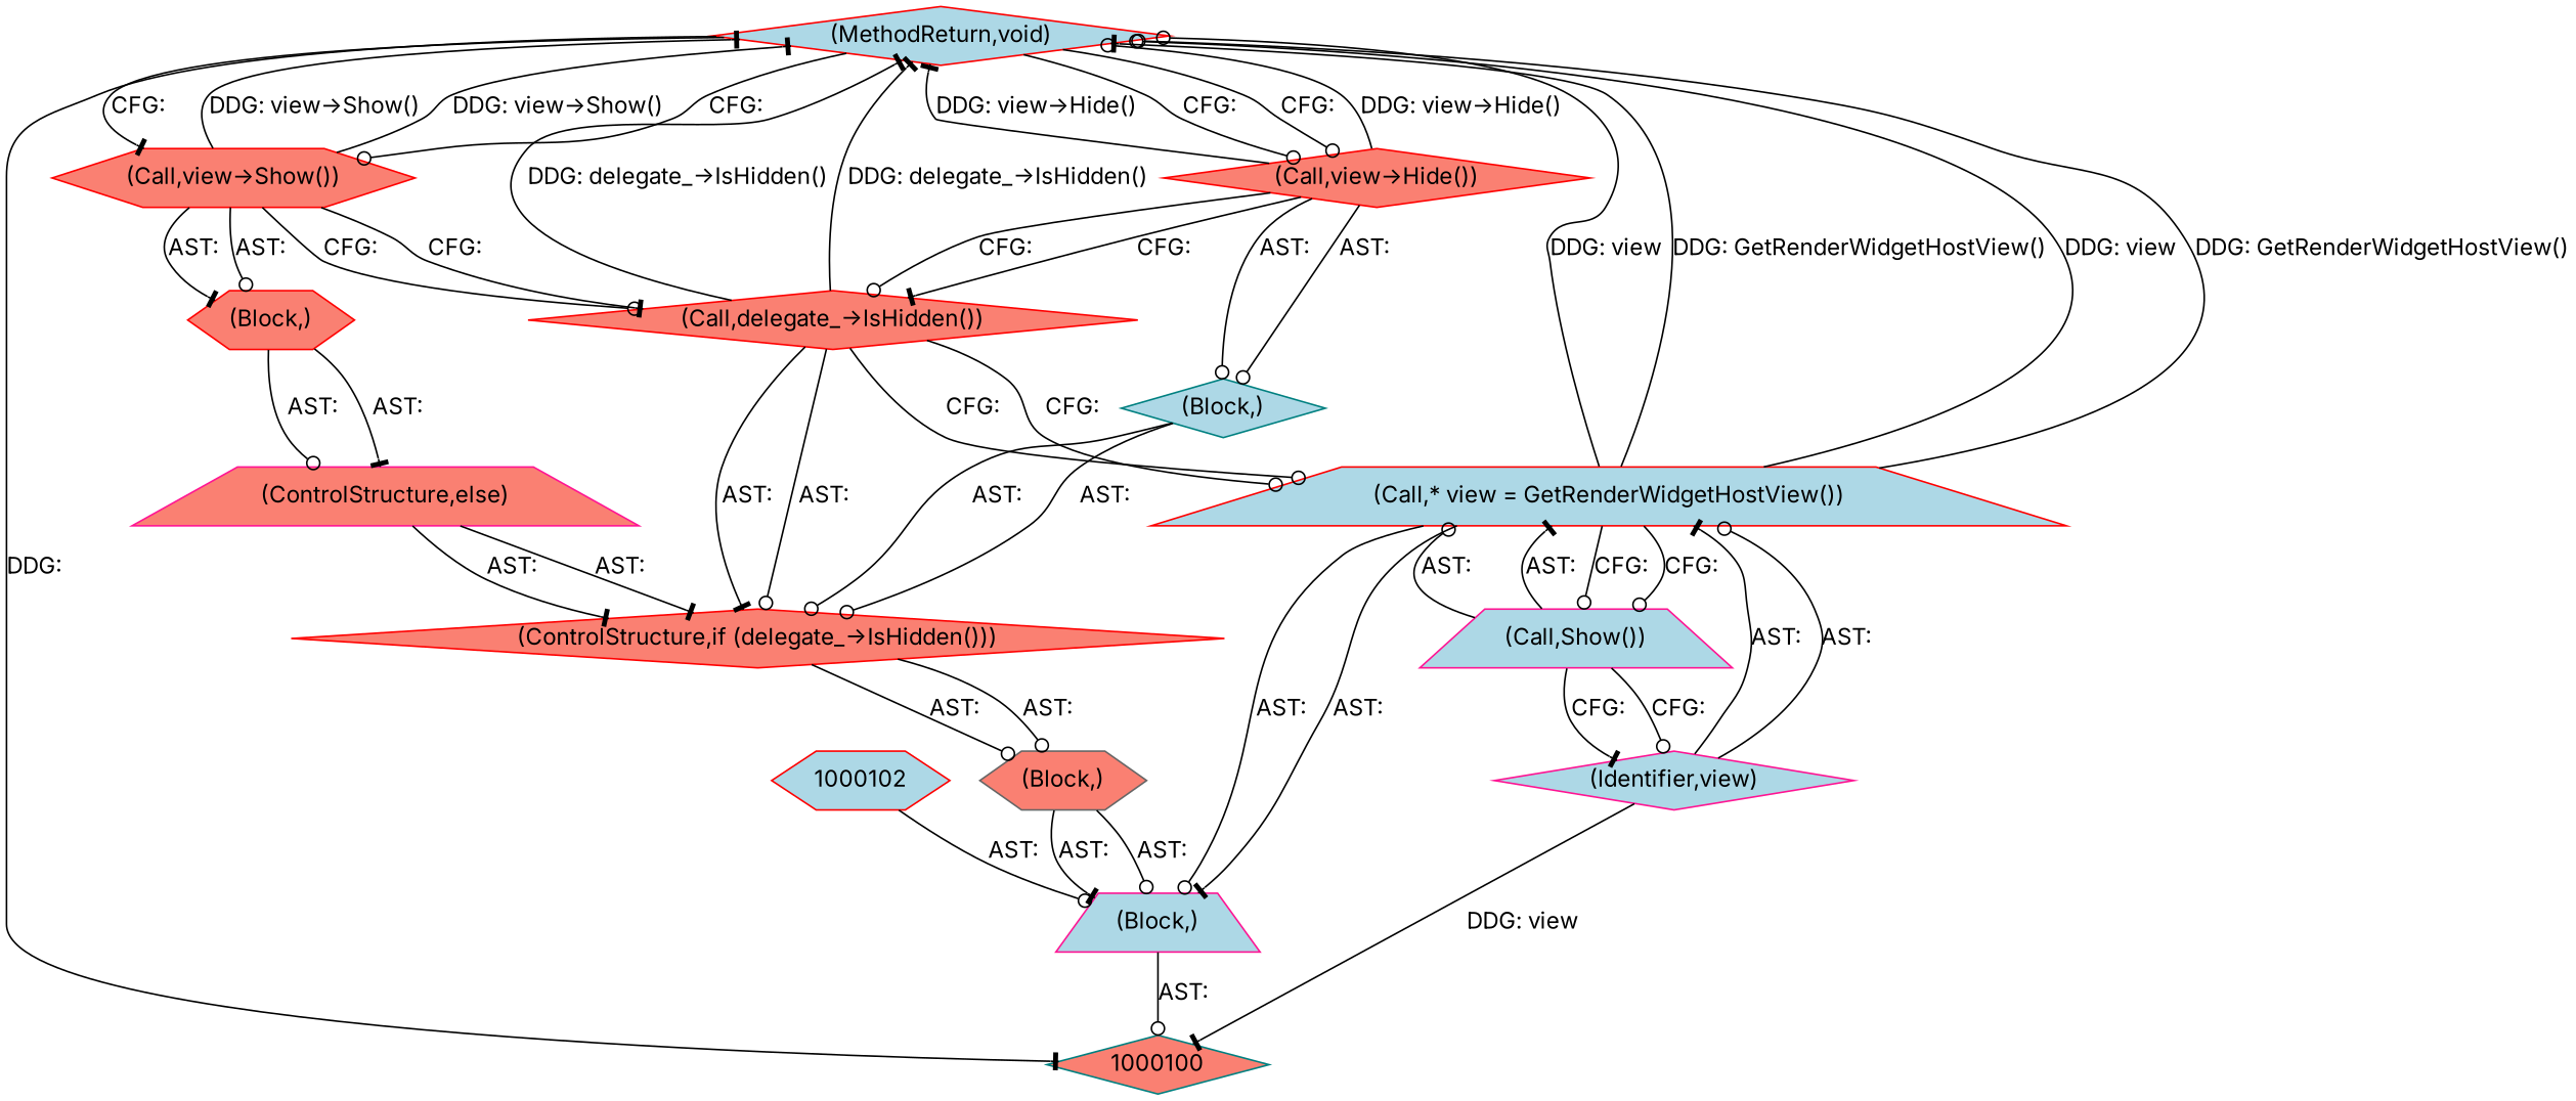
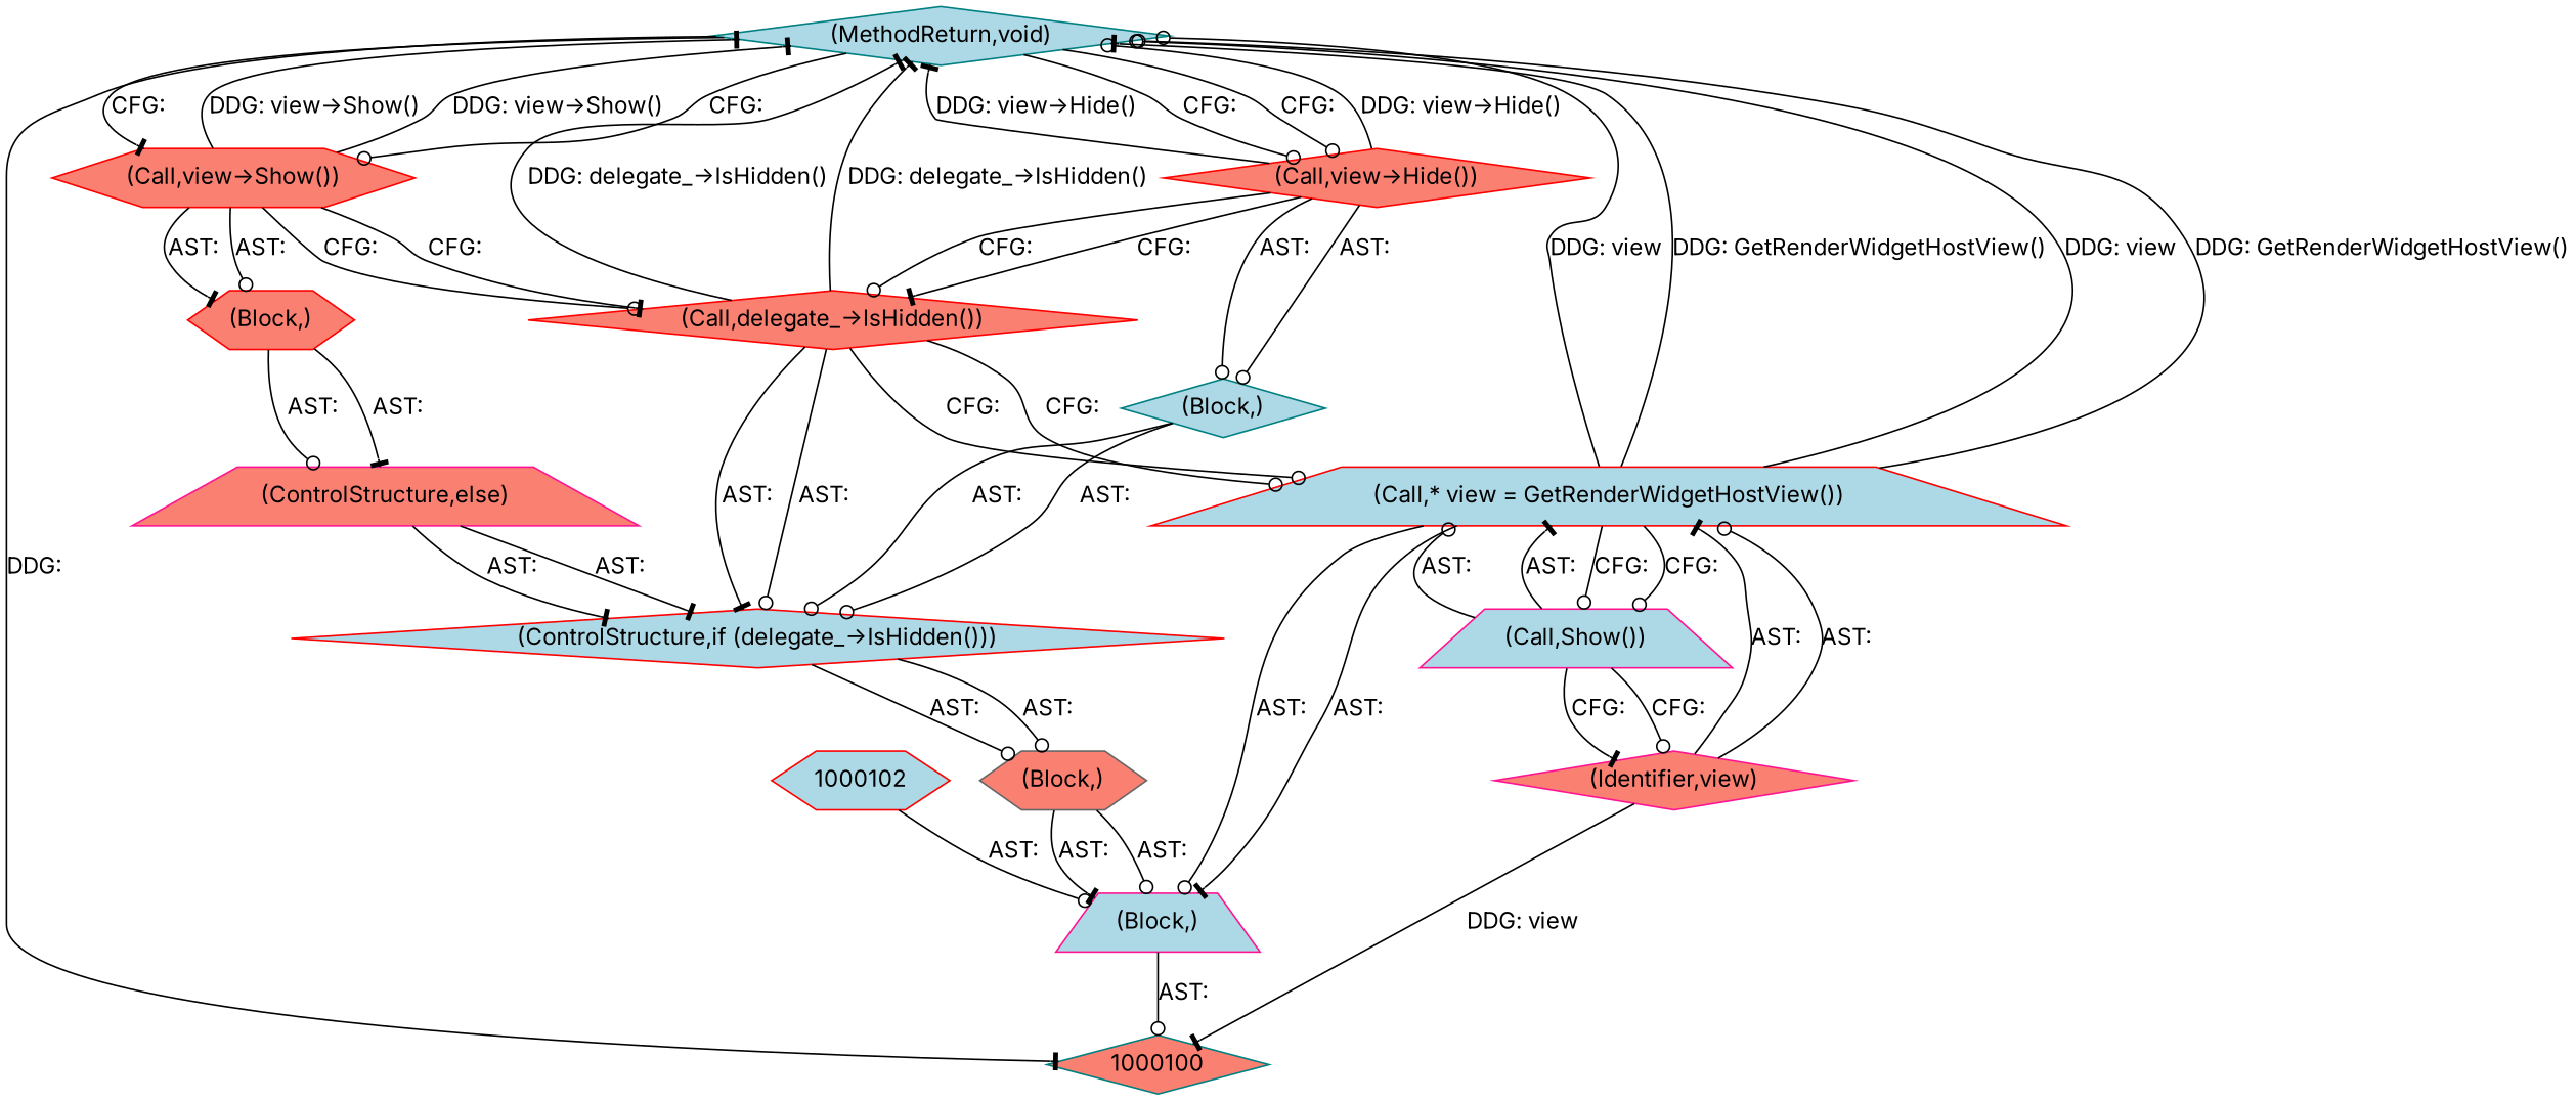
  digraph {
    fontname=Inter
    node [color=red fillcolor=lightblue fontname=Inter shape=diamond style=filled]
    edge [arrowhead=odot fontname=Inter]
-   n1 [label="(MethodReturn,void)"]
+   n1 [color=teal label="(MethodReturn,void)"]
    n2 [fillcolor=salmon label="(Call,view->Hide())"]
    n3 [fillcolor=salmon label="(Call,view->Show())" shape=hexagon]
    1000100 [color=teal fillcolor=salmon]
    n5 [color=teal label="(Block,)"]
    n6 [fillcolor=salmon label="(Call,delegate_->IsHidden())"]
    n7 [fillcolor=salmon label="(Block,)" shape=hexagon]
    n8 [color=deeppink label="(Block,)" shape=trapezium]
    n9 [label="(Call,* view = GetRenderWidgetHostView())" shape=trapezium]
    n10 [color=deeppink label="(Call,Show())" shape=trapezium]
-   n11 [color=deeppink label="(Identifier,view)"]
+   n11 [color=deeppink fillcolor=salmon label="(Identifier,view)"]
    n12 [color=gray40 fillcolor=salmon label="(Block,)" shape=hexagon]
-   n13 [fillcolor=salmon label="(ControlStructure,if (delegate_->IsHidden()))"]
+   n13 [label="(ControlStructure,if (delegate_->IsHidden()))"]
    n14 [color=deeppink fillcolor=salmon label="(ControlStructure,else)" shape=trapezium]
    1000102 [shape=hexagon]
    n1 -> n2 [label="CFG: "]
    n1 -> n2 [label="CFG: "]
    n1 -> n3 [label="CFG: "]
    n1 -> n3 [arrowhead=tee label="CFG: "]
    n1 -> 1000100 [arrowhead=tee label="DDG: "]
    n2 -> n1 [label="DDG: view->Hide()"]
    n2 -> n1 [arrowhead=tee label="DDG: view->Hide()"]
    n2 -> n5 [label="AST: "]
    n2 -> n5 [label="AST: "]
    n2 -> n6 [arrowhead=tee label="CFG: "]
    n2 -> n6 [label="CFG: "]
    n3 -> n1 [arrowhead=tee label="DDG: view->Show()"]
    n3 -> n1 [arrowhead=tee label="DDG: view->Show()"]
    n3 -> n6 [arrowhead=tee label="CFG: "]
    n3 -> n6 [label="CFG: "]
    n3 -> n7 [label="AST: "]
    n3 -> n7 [arrowhead=tee label="AST: "]
    n5 -> n13 [label="AST: "]
    n5 -> n13 [label="AST: "]
    n6 -> n1 [arrowhead=tee label="DDG: delegate_->IsHidden()"]
    n6 -> n1 [arrowhead=tee label="DDG: delegate_->IsHidden()"]
    n6 -> n9 [label="CFG: "]
    n6 -> n9 [label="CFG: "]
    n6 -> n13 [label="AST: "]
    n6 -> n13 [arrowhead=tee label="AST: "]
    n7 -> n14 [label="AST: "]
    n7 -> n14 [arrowhead=tee label="AST: "]
    n8 -> 1000100 [label="AST: "]
    n9 -> n1 [label="DDG: view"]
    n9 -> n1 [arrowhead=tee label="DDG: GetRenderWidgetHostView()"]
    n9 -> n1 [label="DDG: view"]
    n9 -> n1 [label="DDG: GetRenderWidgetHostView()"]
    n9 -> n8 [label="AST: "]
    n9 -> n8 [arrowhead=tee label="AST: "]
    n9 -> n10 [label="CFG: "]
    n9 -> n10 [label="CFG: "]
    n10 -> n9 [label="AST: "]
    n10 -> n9 [arrowhead=tee label="AST: "]
    n10 -> n11 [label="CFG: "]
    n10 -> n11 [arrowhead=tee label="CFG: "]
    n11 -> 1000100 [arrowhead=tee label="DDG: view"]
    n11 -> n9 [arrowhead=tee label="AST: "]
    n11 -> n9 [label="AST: "]
    n12 -> n8 [label="AST: "]
    n12 -> n8 [arrowhead=tee label="AST: "]
    n13 -> n12 [label="AST: "]
    n13 -> n12 [label="AST: "]
    n14 -> n13 [arrowhead=tee label="AST: "]
    n14 -> n13 [arrowhead=tee label="AST: "]
    1000102 -> n8 [label="AST: "]
  }
